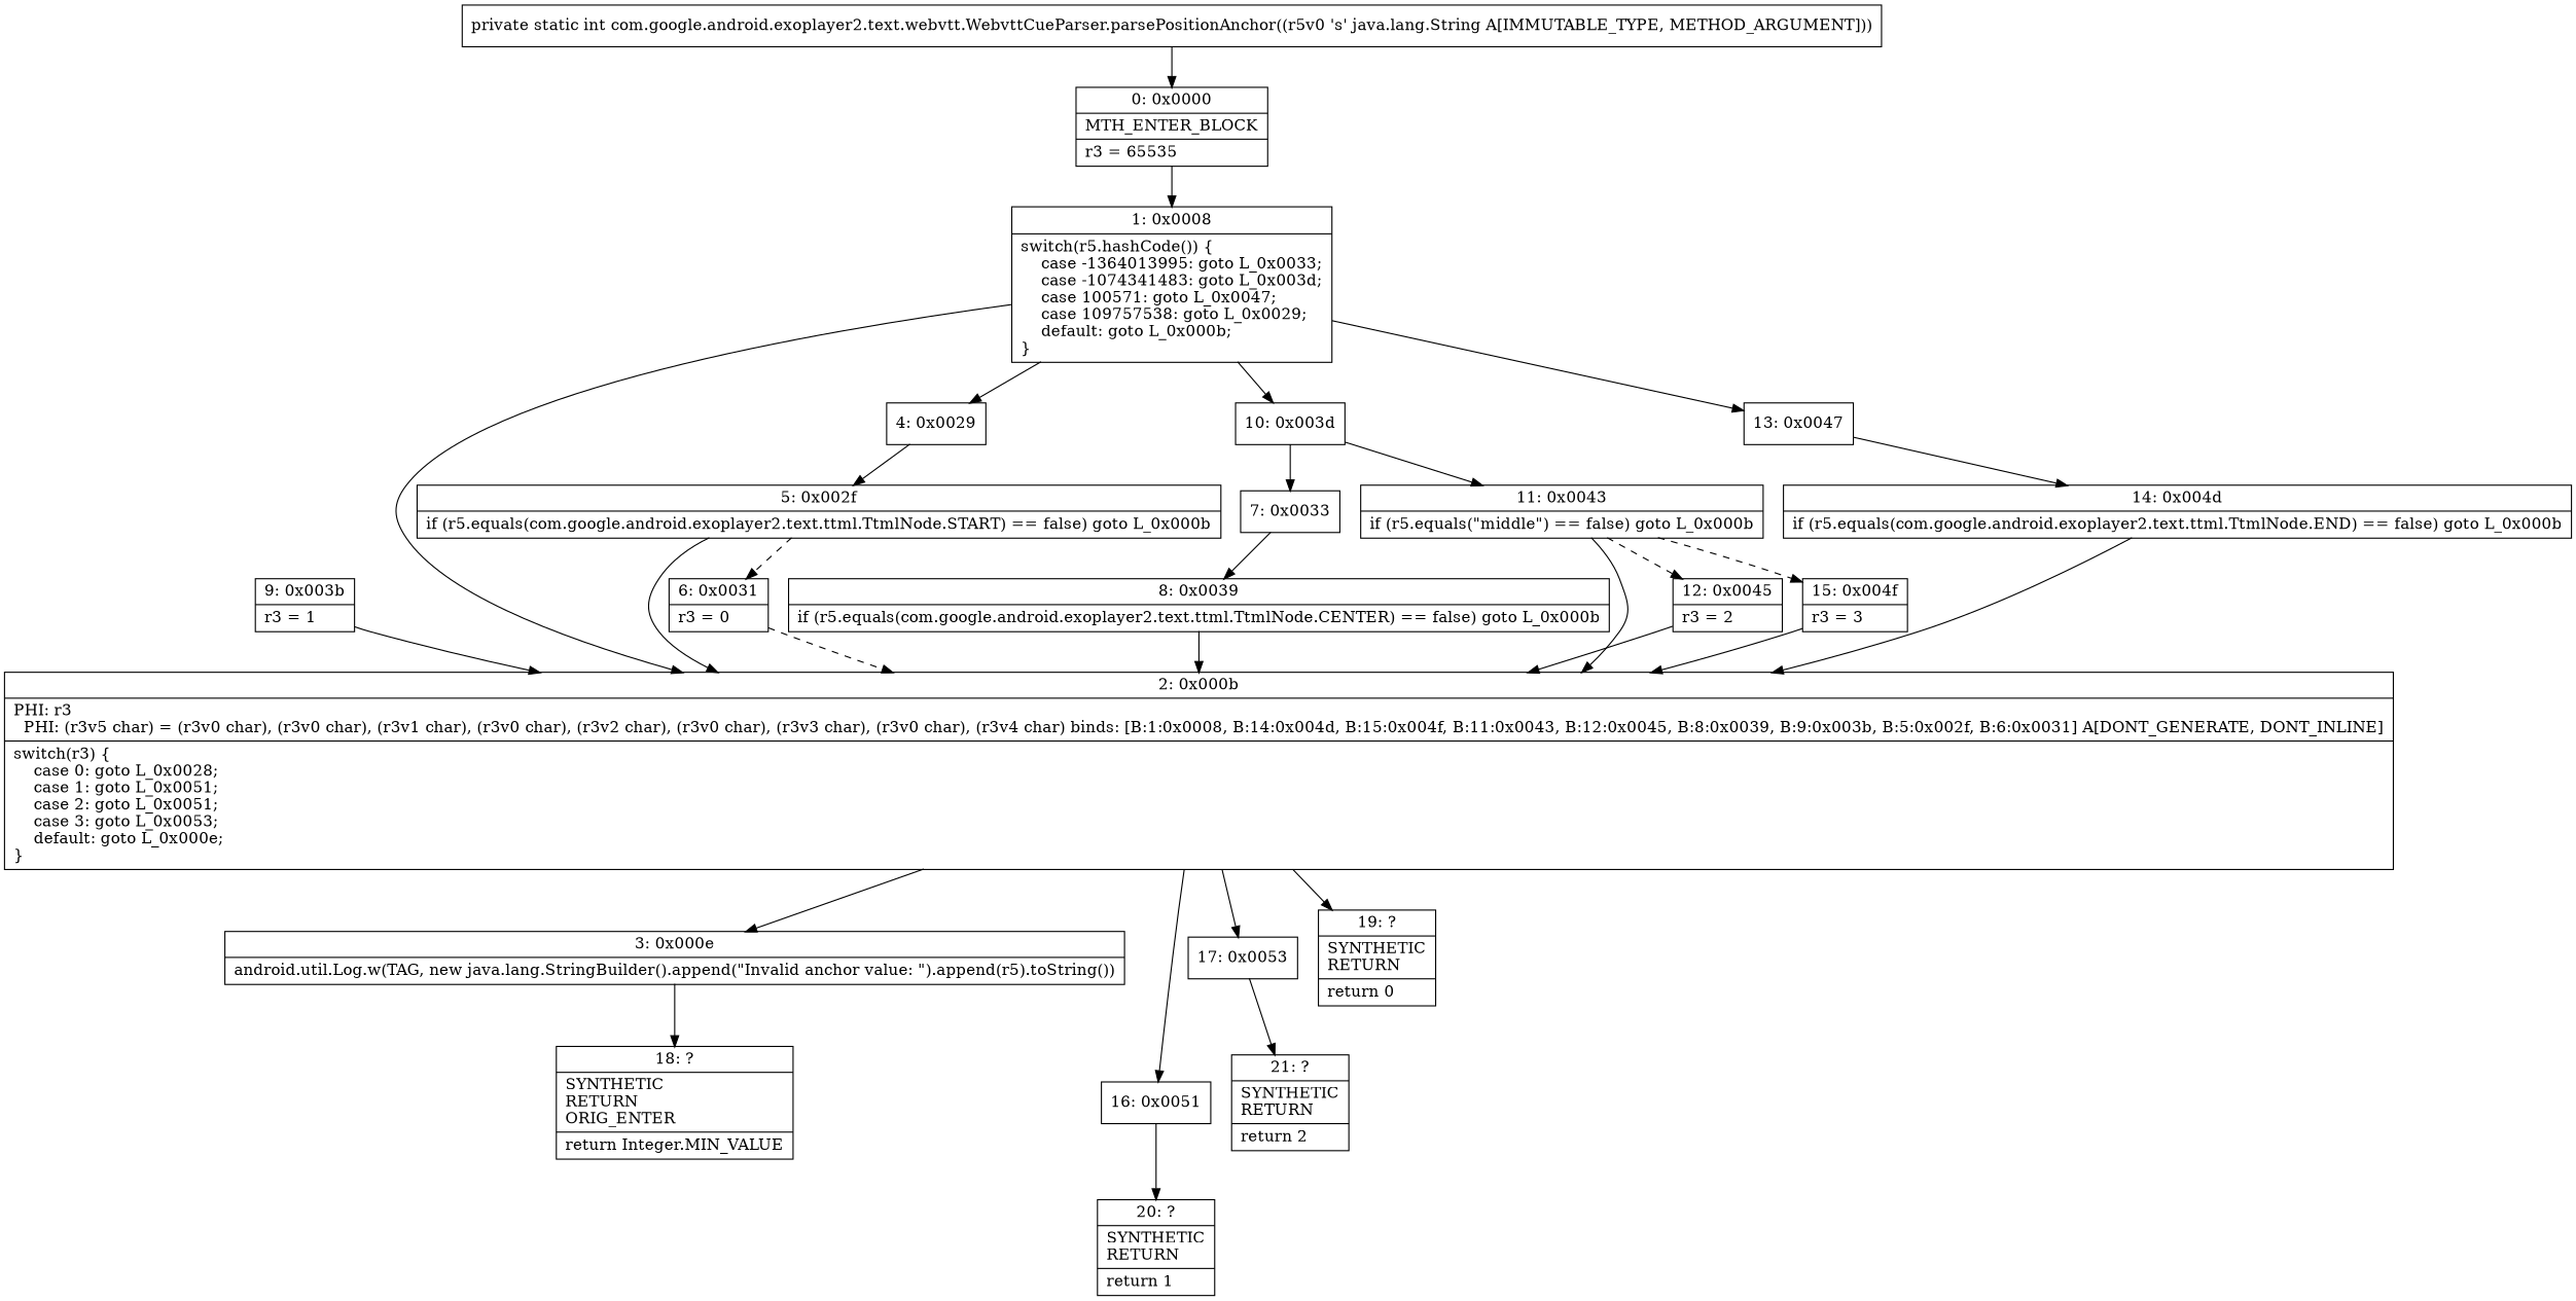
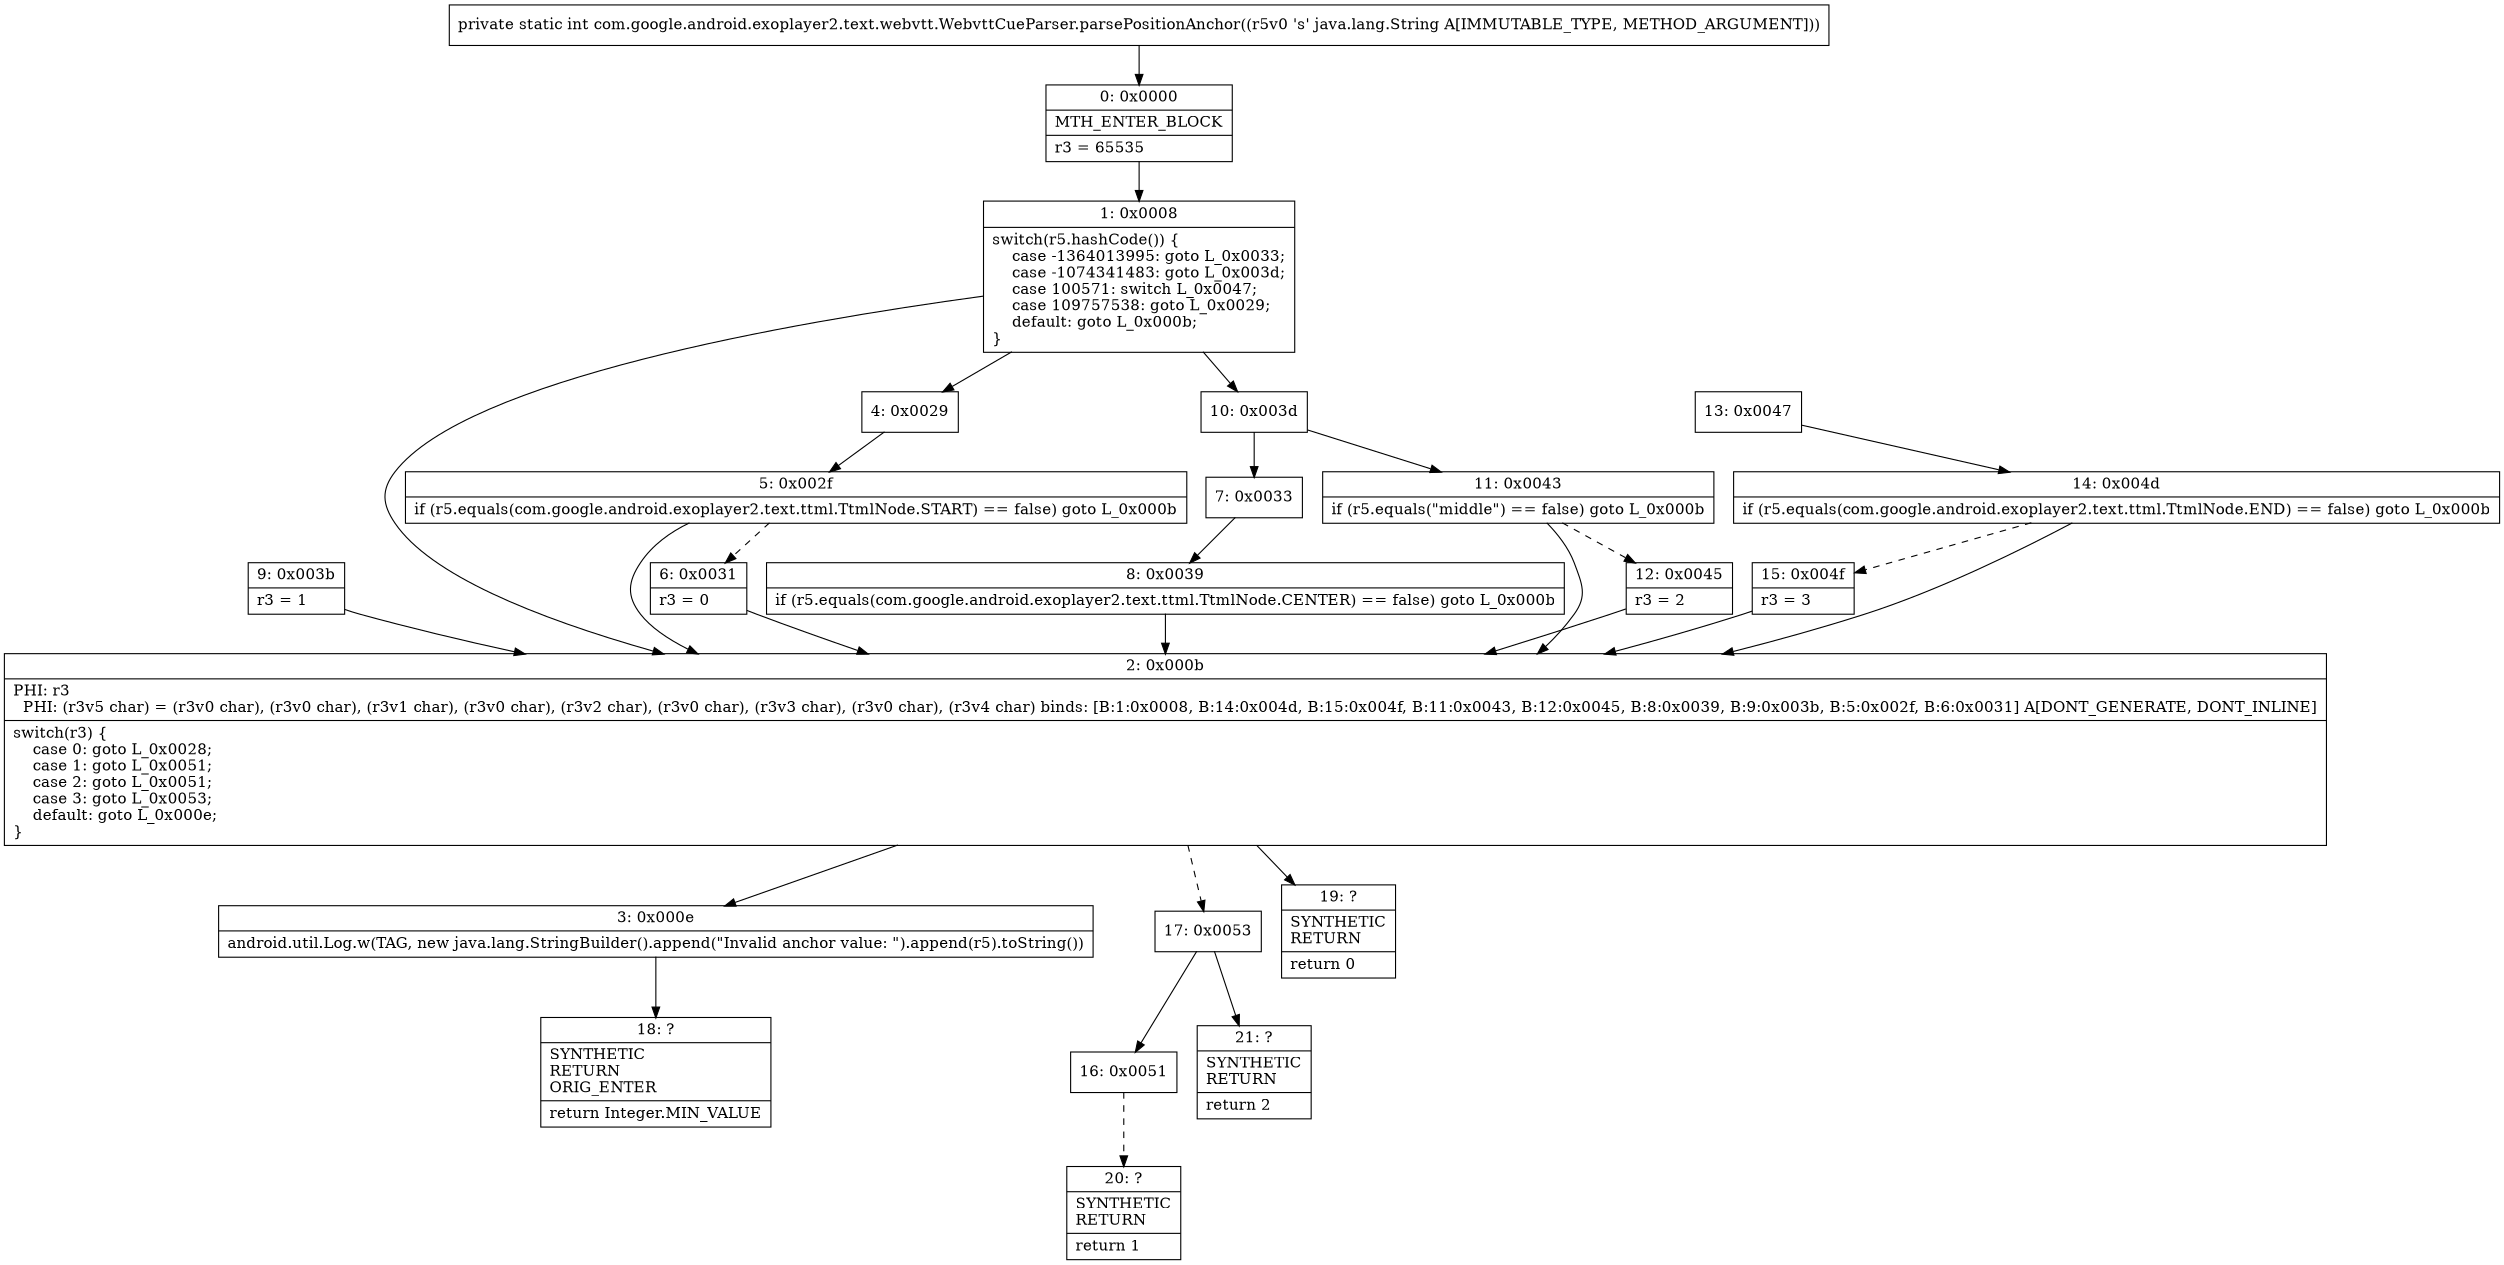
  digraph {
    node [shape=record]
    n1 [label="{0\:\ 0x0000|MTH_ENTER_BLOCK\l|r3 = 65535\l}"]
-   n2 [label="{1\:\ 0x0008|switch(r5.hashCode()) \{\l    case \-1364013995: goto L_0x0033;\l    case \-1074341483: goto L_0x003d;\l    case 100571: goto L_0x0047;\l    case 109757538: goto L_0x0029;\l    default: goto L_0x000b;\l\}\l}"]
+   n2 [label="{1\:\ 0x0008|switch(r5.hashCode()) \{\l    case \-1364013995: goto L_0x0033;\l    case \-1074341483: goto L_0x003d;\l    case 100571: switch L_0x0047;\l    case 109757538: goto L_0x0029;\l    default: goto L_0x000b;\l\}\l}"]
    n3 [label="{2\:\ 0x000b|PHI: r3 \l  PHI: (r3v5 char) = (r3v0 char), (r3v0 char), (r3v1 char), (r3v0 char), (r3v2 char), (r3v0 char), (r3v3 char), (r3v0 char), (r3v4 char) binds: [B:1:0x0008, B:14:0x004d, B:15:0x004f, B:11:0x0043, B:12:0x0045, B:8:0x0039, B:9:0x003b, B:5:0x002f, B:6:0x0031] A[DONT_GENERATE, DONT_INLINE]\l|switch(r3) \{\l    case 0: goto L_0x0028;\l    case 1: goto L_0x0051;\l    case 2: goto L_0x0051;\l    case 3: goto L_0x0053;\l    default: goto L_0x000e;\l\}\l}"]
    n4 [label="{4\:\ 0x0029}"]
    n5 [label="{10\:\ 0x003d}"]
    n6 [label="{13\:\ 0x0047}"]
    n7 [label="{3\:\ 0x000e|android.util.Log.w(TAG, new java.lang.StringBuilder().append(\"Invalid anchor value: \").append(r5).toString())\l}"]
    n8 [label="{16\:\ 0x0051}"]
    n9 [label="{17\:\ 0x0053}"]
    n10 [label="{19\:\ ?|SYNTHETIC\lRETURN\l|return 0\l}"]
    n11 [label="{5\:\ 0x002f|if (r5.equals(com.google.android.exoplayer2.text.ttml.TtmlNode.START) == false) goto L_0x000b\l}"]
    n12 [label="{7\:\ 0x0033}"]
    n13 [label="{8\:\ 0x0039|if (r5.equals(com.google.android.exoplayer2.text.ttml.TtmlNode.CENTER) == false) goto L_0x000b\l}"]
    n14 [label="{11\:\ 0x0043|if (r5.equals(\"middle\") == false) goto L_0x000b\l}"]
    n15 [label="{14\:\ 0x004d|if (r5.equals(com.google.android.exoplayer2.text.ttml.TtmlNode.END) == false) goto L_0x000b\l}"]
    n16 [label="{18\:\ ?|SYNTHETIC\lRETURN\lORIG_ENTER\l|return Integer.MIN_VALUE\l}"]
    n17 [label="{20\:\ ?|SYNTHETIC\lRETURN\l|return 1\l}"]
    n18 [label="{21\:\ ?|SYNTHETIC\lRETURN\l|return 2\l}"]
    n19 [label="{6\:\ 0x0031|r3 = 0\l}"]
    n20 [label="{9\:\ 0x003b|r3 = 1\l}"]
    n21 [label="{12\:\ 0x0045|r3 = 2\l}"]
    n22 [label="{15\:\ 0x004f|r3 = 3\l}"]
    n23 [label="{private static int com.google.android.exoplayer2.text.webvtt.WebvttCueParser.parsePositionAnchor((r5v0 's' java.lang.String A[IMMUTABLE_TYPE, METHOD_ARGUMENT])) }"]
    n1 -> n2
    n2 -> n3
    n2 -> n4
    n2 -> n5
-   n2 -> n6
    n3 -> n7
-   n3 -> n8
-   n3 -> n9
+   n9 -> n8
+   n3 -> n9 [style=dashed]
    n3 -> n10
    n4 -> n11
    n5 -> n12
    n5 -> n14
    n6 -> n15
    n7 -> n16
-   n8 -> n17
+   n8 -> n17 [style=dashed]
    n9 -> n18
    n11 -> n3
    n11 -> n19 [style=dashed]
    n12 -> n13
    n13 -> n3
    n14 -> n3
    n14 -> n21 [style=dashed]
    n15 -> n3
-   n14 -> n22 [style=dashed]
-   n19 -> n3 [style=dashed]
+   n15 -> n22 [style=dashed]
+   n19 -> n3
    n20 -> n3
    n21 -> n3
    n22 -> n3
    n23 -> n1
  }
